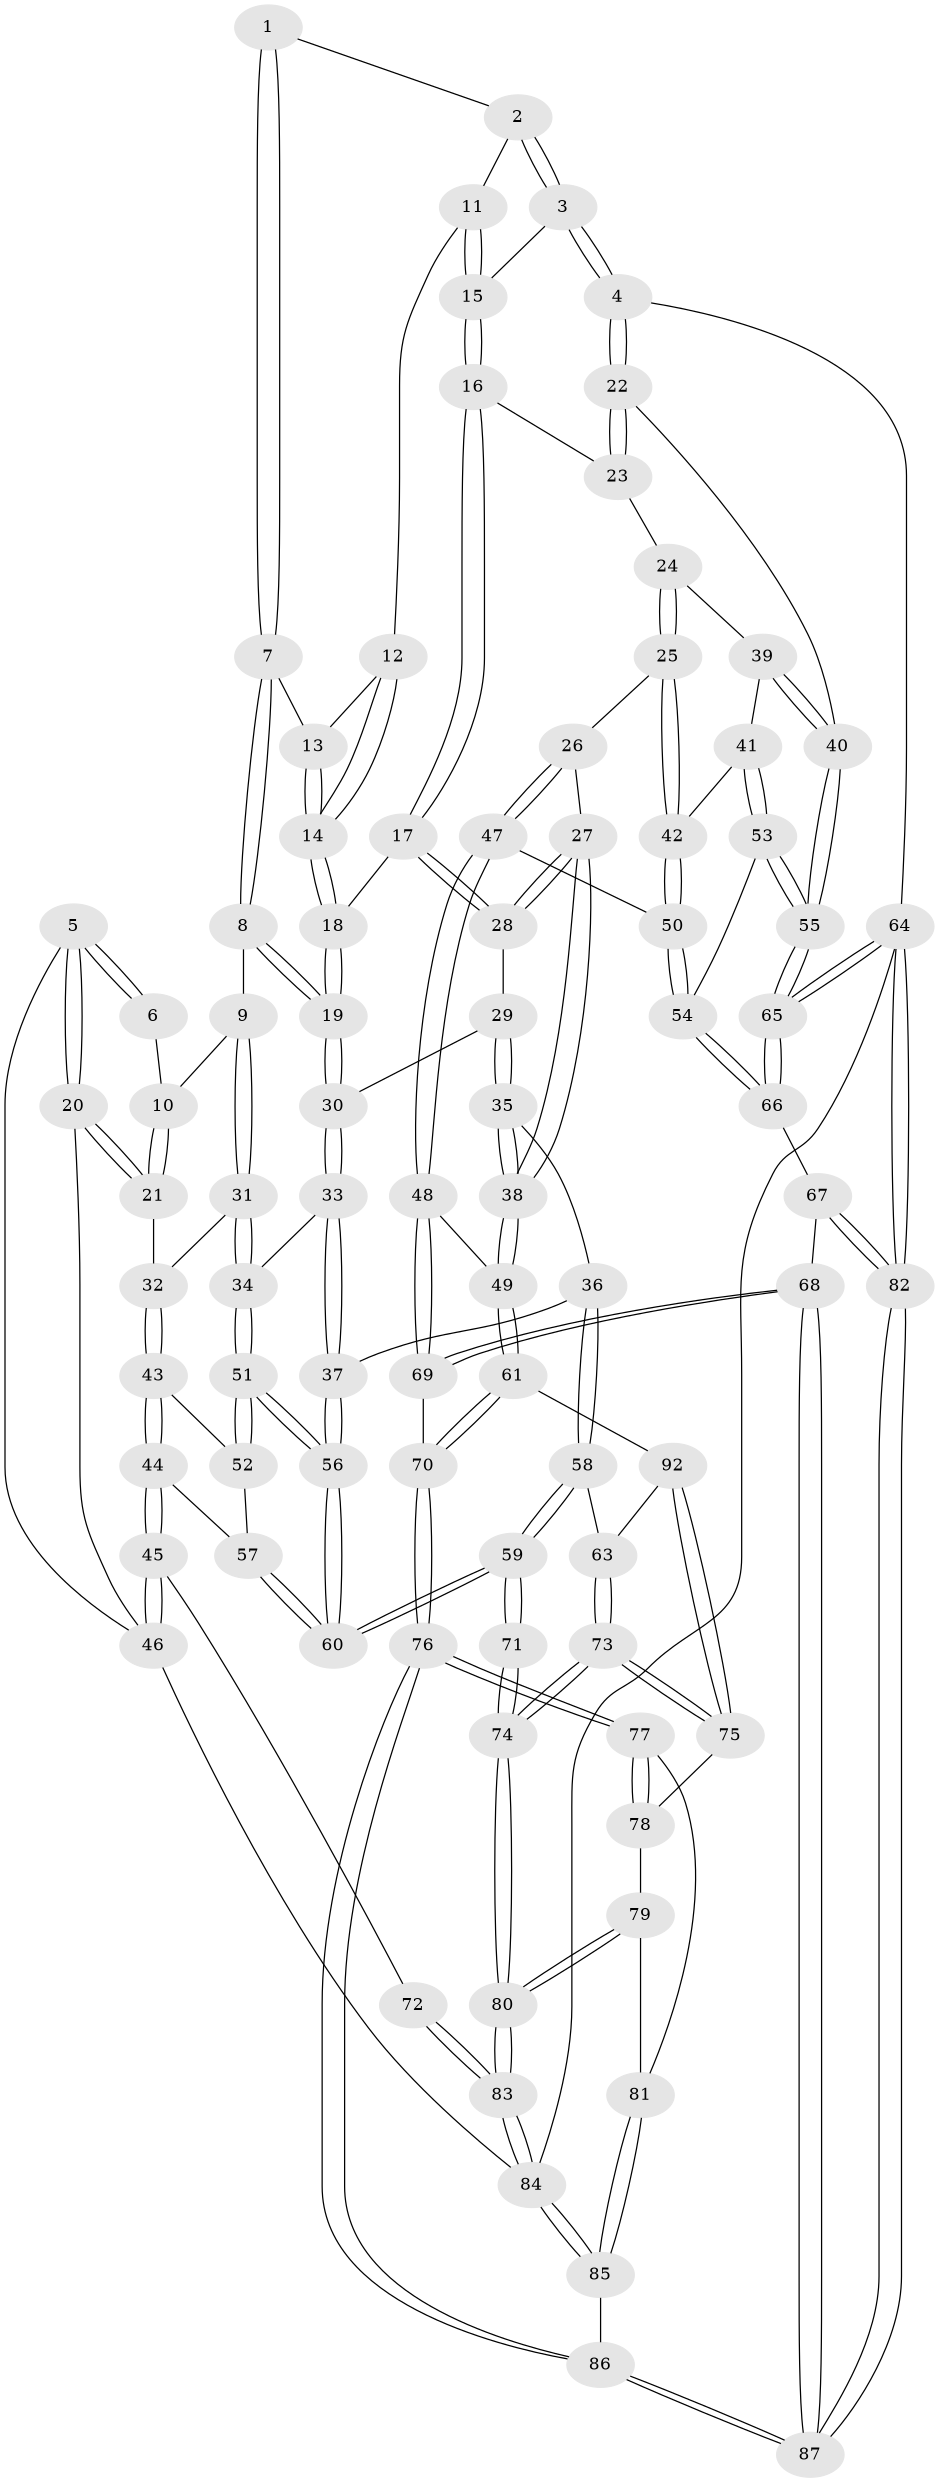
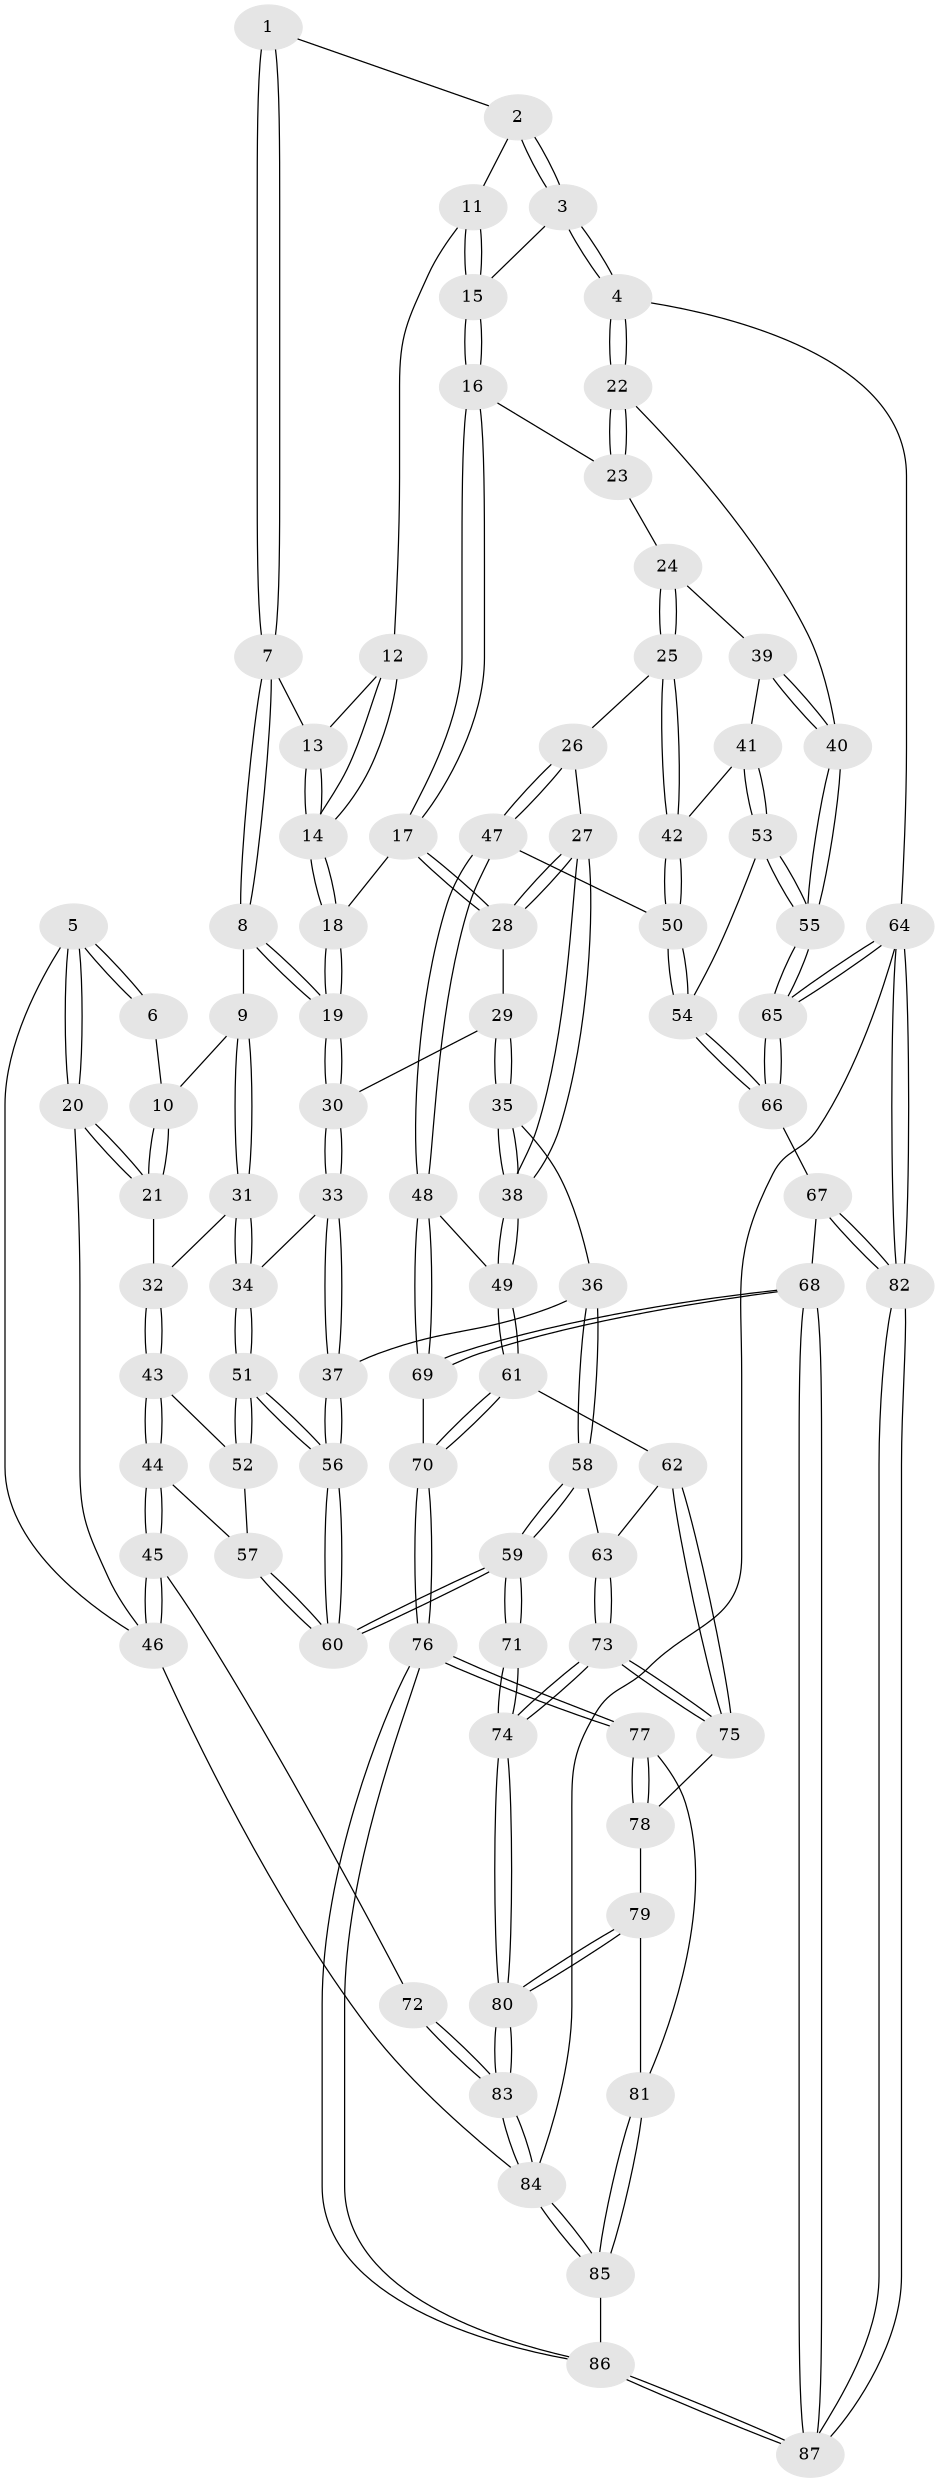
  graph {
    node [color=gray90 style=filled]
    1
    2
    7
    3
    11
    8
    13
    4
    15
    12
    22
    64
    16
    5
    6
    20
    46
    23
    40
    84
    65
    82
    10
    21
    9
    19
    14
    31
    30
    32
    34
    18
    17
    28
    24
    29
    33
    43
    55
    25
    39
    26
    42
    41
    27
    47
    50
    38
    48
    49
    35
    36
    37
    51
    44
    52
    56
    58
    59
    63
    60
    61
    53
    54
    45
    57
    72
    83
    85
    69
    70
-   62 [label=92]
+   62
    66
    67
    71
    73
    74
    75
    76
    78
    87
    68
    77
    86
    80
    79
    81
    1 -- 2
    1 -- 7
    1 -- 7
    2 -- 3
    2 -- 3
    2 -- 11
    7 -- 8
    7 -- 8
    7 -- 13
    3 -- 4
    3 -- 4
    3 -- 15
    11 -- 15
    11 -- 15
    11 -- 12
    8 -- 9
    8 -- 19
    8 -- 19
    13 -- 14
    13 -- 14
    4 -- 22
    4 -- 22
    4 -- 64
    15 -- 16
    15 -- 16
    12 -- 13
    12 -- 14
    12 -- 14
    22 -- 23
    22 -- 23
    22 -- 40
    64 -- 84
    64 -- 65
    64 -- 65
    64 -- 82
    64 -- 82
    16 -- 23
    16 -- 17
    16 -- 17
    5 -- 6
    5 -- 6
    5 -- 20
    5 -- 20
    5 -- 46
    6 -- 10
    20 -- 46
    20 -- 21
    20 -- 21
    46 -- 84
    23 -- 24
    40 -- 55
    40 -- 55
    84 -- 85
    84 -- 85
    65 -- 66
    65 -- 66
    82 -- 87
    82 -- 87
    10 -- 21
    10 -- 21
    21 -- 32
    9 -- 10
    9 -- 31
    9 -- 31
    19 -- 30
    19 -- 30
    14 -- 18
    14 -- 18
    31 -- 32
    31 -- 34
    31 -- 34
    30 -- 33
    30 -- 33
    32 -- 43
    32 -- 43
    34 -- 51
    34 -- 51
    18 -- 19
    18 -- 19
    17 -- 18
    17 -- 28
    17 -- 28
    28 -- 29
    24 -- 25
    24 -- 25
    24 -- 39
    29 -- 30
    29 -- 35
    29 -- 35
    33 -- 34
    33 -- 37
    33 -- 37
    43 -- 44
    43 -- 44
    43 -- 52
    55 -- 65
    55 -- 65
    25 -- 26
    25 -- 42
    25 -- 42
    39 -- 40
    39 -- 40
    39 -- 41
    26 -- 27
    26 -- 47
    26 -- 47
    42 -- 50
    42 -- 50
    41 -- 42
    41 -- 53
    41 -- 53
    27 -- 28
    27 -- 28
    27 -- 38
    27 -- 38
    47 -- 50
    47 -- 48
    47 -- 48
    50 -- 54
    50 -- 54
    38 -- 49
    38 -- 49
    48 -- 49
    48 -- 69
    48 -- 69
    49 -- 61
    49 -- 61
    35 -- 38
    35 -- 38
    35 -- 36
    36 -- 37
    36 -- 58
    36 -- 58
    37 -- 56
    37 -- 56
    51 -- 52
    51 -- 52
    51 -- 56
    51 -- 56
    44 -- 45
    44 -- 45
    44 -- 57
    52 -- 57
    56 -- 60
    56 -- 60
    58 -- 59
    58 -- 59
    58 -- 63
    59 -- 60
    59 -- 60
    59 -- 71
    59 -- 71
    63 -- 73
    63 -- 73
    61 -- 70
    61 -- 70
    61 -- 62
    53 -- 55
    53 -- 55
    53 -- 54
    54 -- 66
    54 -- 66
    45 -- 46
    45 -- 46
    45 -- 72
    57 -- 60
    57 -- 60
    72 -- 83
    72 -- 83
    83 -- 84
    83 -- 84
    85 -- 86
    69 -- 70
    70 -- 76
    70 -- 76
    62 -- 63
    62 -- 75
    62 -- 75
    66 -- 67
    67 -- 82
    67 -- 82
    67 -- 68
    71 -- 74
    71 -- 74
    73 -- 74
    73 -- 74
    73 -- 75
    73 -- 75
    74 -- 80
    74 -- 80
    75 -- 78
    76 -- 77
    76 -- 77
    76 -- 86
    76 -- 86
    78 -- 79
    68 -- 69
    68 -- 69
    68 -- 87
    68 -- 87
    77 -- 78
    77 -- 78
    77 -- 81
    86 -- 87
    86 -- 87
    80 -- 83
    80 -- 83
    79 -- 80
    79 -- 80
    79 -- 81
    81 -- 85
    81 -- 85
  }
